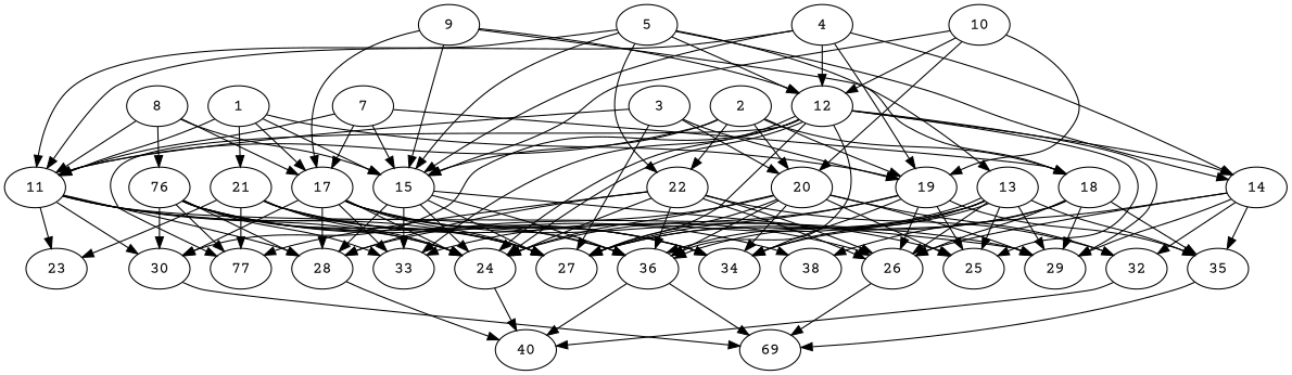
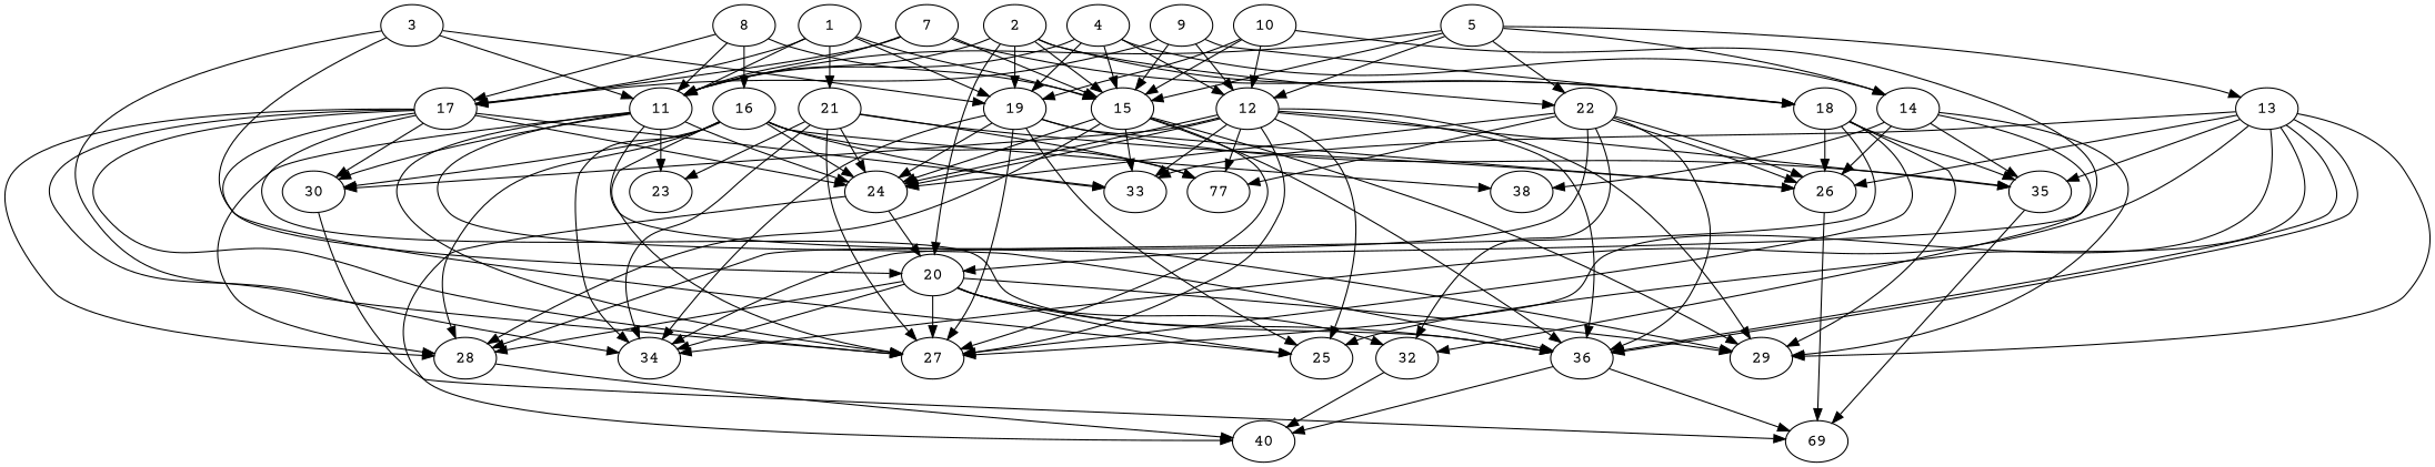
  digraph {
    fontname="Courier Prime"
    node [alpha=0.17 fontname="Courier Prime"]
    edge [fontname="Courier Prime"]
    1 [expect_size=13599744]
    11 [alpha=0.05 expect_size=51048448]
    15 [alpha=0.08 expect_size=23731200]
    17 [alpha=0.03 expect_size=22084608]
    19 [alpha=0.12 expect_size=35292160]
    21 [expect_size=40557568]
    23 [alpha=0.13 expect_size=15798272]
    24 [alpha=0.03 expect_size=23955456]
    27 [alpha=0.16 expect_size=11840512]
    28 [alpha=0.18 expect_size=17830912]
    29 [alpha=0.01 expect_size=16900096]
    30 [alpha=0.11 expect_size=44823552]
    36 [alpha=0.01 expect_size=20327424]
    33 [expect_size=50588672]
    25 [alpha=0.11 expect_size=29920256]
    34 [alpha=0.03 expect_size=33916928]
    35 [expect_size=41923584]
    26 [alpha=0.07 expect_size=48771072]
    n19 [alpha=0.13 expect_size=37309440 label=77]
    40 [alpha=0.19 expect_size=25210880]
    n21 [expect_size=21758976 label=69]
    2 [alpha=0.08 expect_size=29514752]
    18 [alpha=0.20 expect_size=14444544]
    20 [alpha=0.13 expect_size=38064128]
    22 [alpha=0.12 expect_size=51264512]
    32 [alpha=0.07 expect_size=21760000]
    3 [alpha=0.11 expect_size=19116032]
    12 [alpha=0.05 expect_size=44313600]
    4 [alpha=0.12 expect_size=28234752]
    14 [alpha=0.03 expect_size=41860096]
    38 [alpha=0.09 expect_size=27609088]
    5 [alpha=0.03 expect_size=45333504]
    13 [alpha=0.03 expect_size=15828992]
    7 [expect_size=34355200]
    8 [alpha=0.09 expect_size=35773440]
-   16 [alpha=0.04 expect_size=30645248 label=76]
+   16 [alpha=0.04 expect_size=30645248]
    9 [alpha=0.01 expect_size=10693632]
    10 [alpha=0.01 expect_size=19429376]
    1 -> 11
    1 -> 15
    1 -> 17
    1 -> 19
    1 -> 21
    11 -> 23
    11 -> 24
    11 -> 27
    11 -> 28
    11 -> 29
    11 -> 30
    11 -> 36
    15 -> 24
    15 -> 27
    15 -> 28
    15 -> 29
    15 -> 36
    15 -> 33
    17 -> 24
    17 -> 27
    17 -> 28
    17 -> 30
    17 -> 36
    17 -> 33
    17 -> 25
    17 -> 34
    19 -> 24
    19 -> 27
    19 -> 25
    19 -> 34
    19 -> 35
    19 -> 26
    21 -> 23
    21 -> 24
    21 -> 27
    21 -> 34
    21 -> 26
    21 -> n19
    24 -> 40
    28 -> 40
    30 -> n21
    36 -> 40
    36 -> n21
    35 -> n21
    26 -> n21
    2 -> 11
    2 -> 15
    2 -> 19
    2 -> 18
    2 -> 20
    2 -> 22
    18 -> 27
    18 -> 29
    18 -> 34
    18 -> 35
    18 -> 26
-   20 -> 24
+   24 -> 20
    20 -> 27
    20 -> 28
    20 -> 29
    20 -> 36
    20 -> 25
    20 -> 34
    20 -> 32
    22 -> 24
    22 -> 28
    22 -> 36
    22 -> 26
    22 -> 26
    22 -> n19
    22 -> 32
    32 -> 40
    3 -> 11
    3 -> 19
    3 -> 27
    3 -> 20
    12 -> 24
    12 -> 24
    12 -> 27
    12 -> 29
    12 -> 30
    12 -> 36
    12 -> 33
    12 -> 25
-   12 -> 14
+   12 -> 35
    12 -> n19
    4 -> 11
    4 -> 15
    4 -> 19
    4 -> 12
    4 -> 14
    14 -> 29
    14 -> 35
    14 -> 26
    14 -> 32
    14 -> 38
    5 -> 11
    5 -> 15
    5 -> 22
    5 -> 12
    5 -> 14
    5 -> 13
    13 -> 27
    13 -> 29
    13 -> 36
    13 -> 36
    13 -> 33
    13 -> 25
    13 -> 34
    13 -> 35
    13 -> 26
    7 -> 11
    7 -> 15
    7 -> 17
    7 -> 18
    8 -> 11
    8 -> 15
    8 -> 17
    8 -> 16
    16 -> 24
    16 -> 27
    16 -> 28
    16 -> 30
    16 -> 33
    16 -> 34
    16 -> n19
    16 -> 38
    9 -> 15
    9 -> 17
    9 -> 18
    9 -> 12
    10 -> 15
    10 -> 19
    10 -> 20
    10 -> 12
  }
